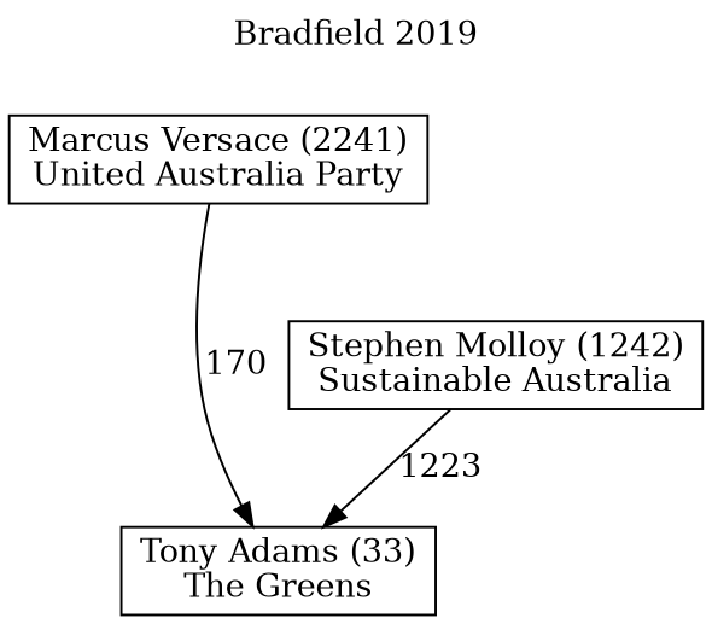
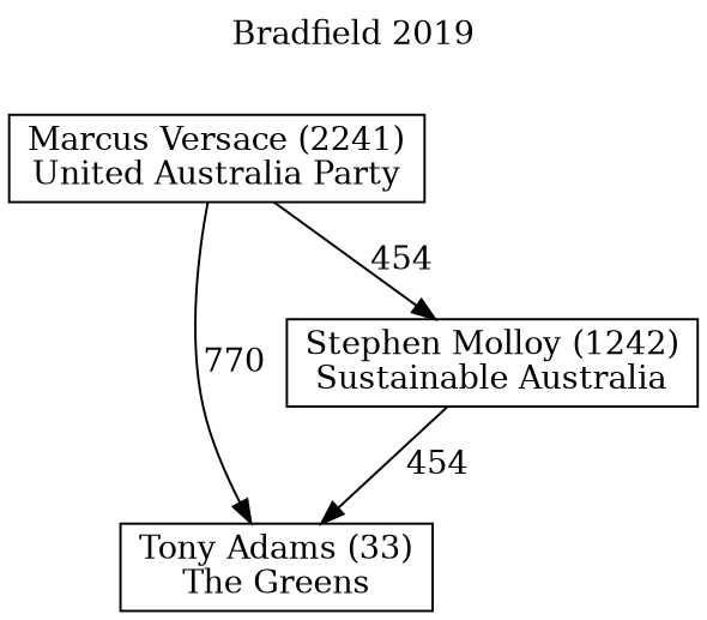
  digraph {
    label="Bradfield 2019"
    labelloc=t
    mclimit=10
    node [shape=box]
    n1 [label="Tony Adams (33)\nThe Greens"]
    n2 [label="Stephen Molloy (1242)\nSustainable Australia"]
    n3 [label="Marcus Versace (2241)\nUnited Australia Party"]
-   n2 -> n1 [label=1223]
-   n3 -> n1 [label=170]
+   n2 -> n1 [label=454]
+   n3 -> n1 [label=770]
+   n3 -> n2 [label=454]
  }
